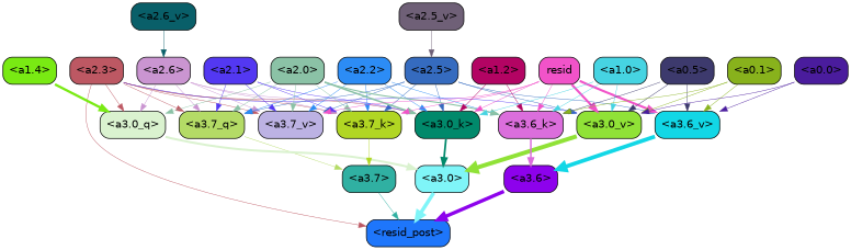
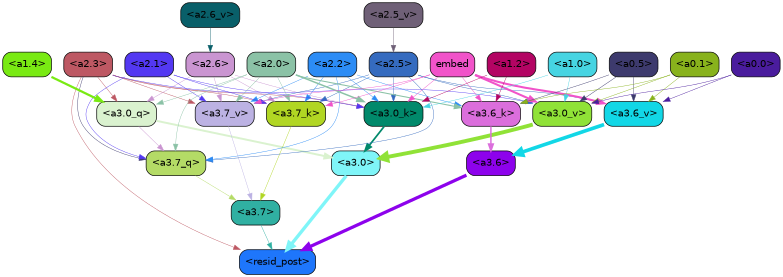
  strict digraph {
    splines=true
    node [color=black fontname=Helvetica shape=box style="filled, rounded"]
    edge [color="#bd5863" penwidth=0.6]
    "<a3.7>" [fillcolor="#30b0a2"]
    "<resid_post>" [fillcolor="#1e76fb"]
    "<a3.6>" [fillcolor="#8d02ec"]
    "<a3.0>" [fillcolor="#7ff5f8"]
    "<a2.3>" [fillcolor="#bd5863"]
    "<a3.7_q>" [fillcolor="#b4db66"]
    "<a3.0_q>" [fillcolor="#daf2cf"]
    "<a3.7_k>" [fillcolor="#b1d623"]
    "<a3.0_k>" [fillcolor="#01896b"]
    "<a3.7_v>" [fillcolor="#bcb2e3"]
    "<a3.0_v>" [fillcolor="#90e237"]
    "<a3.6_k>" [fillcolor="#db6edc"]
    "<a3.6_v>" [fillcolor="#12d7e6"]
    "<a2.6>" [fillcolor="#ca95d1"]
    "<a2.5>" [fillcolor="#356bbf"]
    "<a2.2>" [fillcolor="#2c8cf5"]
    "<a2.1>" [fillcolor="#5338f2"]
    "<a2.0>" [fillcolor="#8bc2a6"]
    "<a1.4>" [fillcolor="#79ea13"]
-   embed [fillcolor="#f153c9" label=resid]
+   embed [fillcolor="#f153c9"]
    "<a1.2>" [fillcolor="#b30463"]
    "<a1.0>" [fillcolor="#46d4e2"]
    "<a0.5>" [fillcolor="#3d3a6d"]
    "<a0.1>" [fillcolor="#88b21c"]
    "<a0.0>" [fillcolor="#4a1c9d"]
    "<a2.6_v>" [fillcolor="#095f69"]
    "<a2.5_v>" [fillcolor="#6f6077"]
    "<a3.7>" -> "<resid_post>" [color="#30b0a2"]
    "<a3.6>" -> "<resid_post>" [color="#8d02ec" penwidth=4.753257989883423]
    "<a3.0>" -> "<resid_post>" [color="#7ff5f8" penwidth=4.90053927898407]
    "<a2.3>" -> "<resid_post>"
-   "<a2.3>" -> "<a3.7_q>"
+   "<a2.3>" -> "<a3.7_q>" [color="#3d3a6d"]
    "<a2.3>" -> "<a3.0_q>"
    "<a2.3>" -> "<a3.7_k>"
    "<a2.3>" -> "<a3.0_k>"
    "<a2.3>" -> "<a3.7_v>"
    "<a2.3>" -> "<a3.0_v>" [color="#5338f2"]
    "<a3.7_q>" -> "<a3.7>" [color="#b4db66"]
    "<a3.0_q>" -> "<a3.0>" [color="#daf2cf" penwidth=2.870753765106201]
    "<a3.7_k>" -> "<a3.7>" [color="#b1d623"]
    "<a3.0_k>" -> "<a3.0>" [color="#01896b" penwidth=2.520303964614868]
+   "<a3.7_v>" -> "<a3.7>" [color="#bcb2e3"]
    "<a3.0_v>" -> "<a3.0>" [color="#90e237" penwidth=5.680712580680847]
    "<a3.6_k>" -> "<a3.6>" [color="#db6edc" penwidth=2.13908451795578]
    "<a3.6_v>" -> "<a3.6>" [color="#12d7e6" penwidth=5.297133803367615]
-   "<a2.6>" -> "<a3.7_q>" [color="#ca95d1"]
+   "<a3.0_q>" -> "<a3.7_q>" [color="#ca95d1"]
    "<a2.6>" -> "<a3.0_q>" [color="#ca95d1"]
    "<a2.6>" -> "<a3.7_k>" [color="#ca95d1"]
    "<a2.6>" -> "<a3.0_k>" [color="#ca95d1"]
    "<a2.6>" -> "<a3.7_v>" [color="#ca95d1"]
    "<a2.5>" -> "<a3.7_q>" [color="#356bbf"]
    "<a2.5>" -> "<a3.7_k>" [color="#356bbf"]
    "<a2.5>" -> "<a3.0_k>" [color="#356bbf"]
    "<a2.5>" -> "<a3.7_v>" [color="#356bbf"]
    "<a2.5>" -> "<a3.0_v>" [color="#356bbf"]
    "<a2.5>" -> "<a3.6_v>" [color="#356bbf"]
    "<a2.2>" -> "<a3.7_q>" [color="#2c8cf5"]
    "<a2.2>" -> "<a3.7_k>" [color="#2c8cf5"]
    "<a2.2>" -> "<a3.0_k>" [color="#2c8cf5"]
    "<a2.2>" -> "<a3.7_v>" [color="#2c8cf5"]
    "<a2.2>" -> "<a3.6_k>" [color="#2c8cf5"]
    "<a2.1>" -> "<a3.7_q>" [color="#5338f2"]
    "<a2.1>" -> "<a3.7_k>" [color="#5338f2"]
    "<a2.1>" -> "<a3.0_k>" [color="#5338f2"]
    "<a2.1>" -> "<a3.7_v>" [color="#5338f2"]
    "<a2.0>" -> "<a3.7_q>" [color="#8bc2a6"]
    "<a2.0>" -> "<a3.0_q>" [color="#8bc2a6"]
    "<a2.0>" -> "<a3.7_k>" [color="#8bc2a6"]
    "<a2.0>" -> "<a3.0_k>" [color="#8bc2a6" penwidth=2.172017753124237]
    "<a2.0>" -> "<a3.7_v>" [color="#8bc2a6"]
    "<a2.0>" -> "<a3.6_k>" [color="#8bc2a6" penwidth=1.5348684191703796]
    "<a1.4>" -> "<a3.0_q>" [color="#79ea13" penwidth=3.2595192790031433]
    embed -> "<a3.7_k>" [color="#f153c9"]
    embed -> "<a3.0_k>" [color="#f153c9" penwidth=0.6117386221885681]
    embed -> "<a3.7_v>" [color="#f153c9"]
    embed -> "<a3.0_v>" [color="#f153c9" penwidth=2.969020187854767]
    embed -> "<a3.6_k>" [color="#f153c9"]
    embed -> "<a3.6_v>" [color="#f153c9" penwidth=3.0186105966567993]
    "<a1.2>" -> "<a3.0_k>" [color="#b30463"]
    "<a1.2>" -> "<a3.6_k>" [color="#b30463"]
    "<a1.0>" -> "<a3.0_k>" [color="#46d4e2"]
    "<a1.0>" -> "<a3.0_v>" [color="#46d4e2"]
-   "<a1.0>" -> "<a3.6_k>" [color="#46d4e2"]
    "<a0.5>" -> "<a3.0_v>" [color="#3d3a6d" penwidth=0.6409564018249512]
    "<a0.5>" -> "<a3.6_k>" [color="#3d3a6d"]
    "<a0.5>" -> "<a3.6_v>" [color="#3d3a6d"]
    "<a0.1>" -> "<a3.0_v>" [color="#88b21c"]
    "<a0.1>" -> "<a3.6_k>" [color="#88b21c"]
    "<a0.1>" -> "<a3.6_v>" [color="#88b21c"]
    "<a0.0>" -> "<a3.0_v>" [color="#4a1c9d"]
    "<a0.0>" -> "<a3.6_v>" [color="#4a1c9d"]
    "<a2.6_v>" -> "<a2.6>" [color="#095f69"]
    "<a2.5_v>" -> "<a2.5>" [color="#6f6077"]
  }
